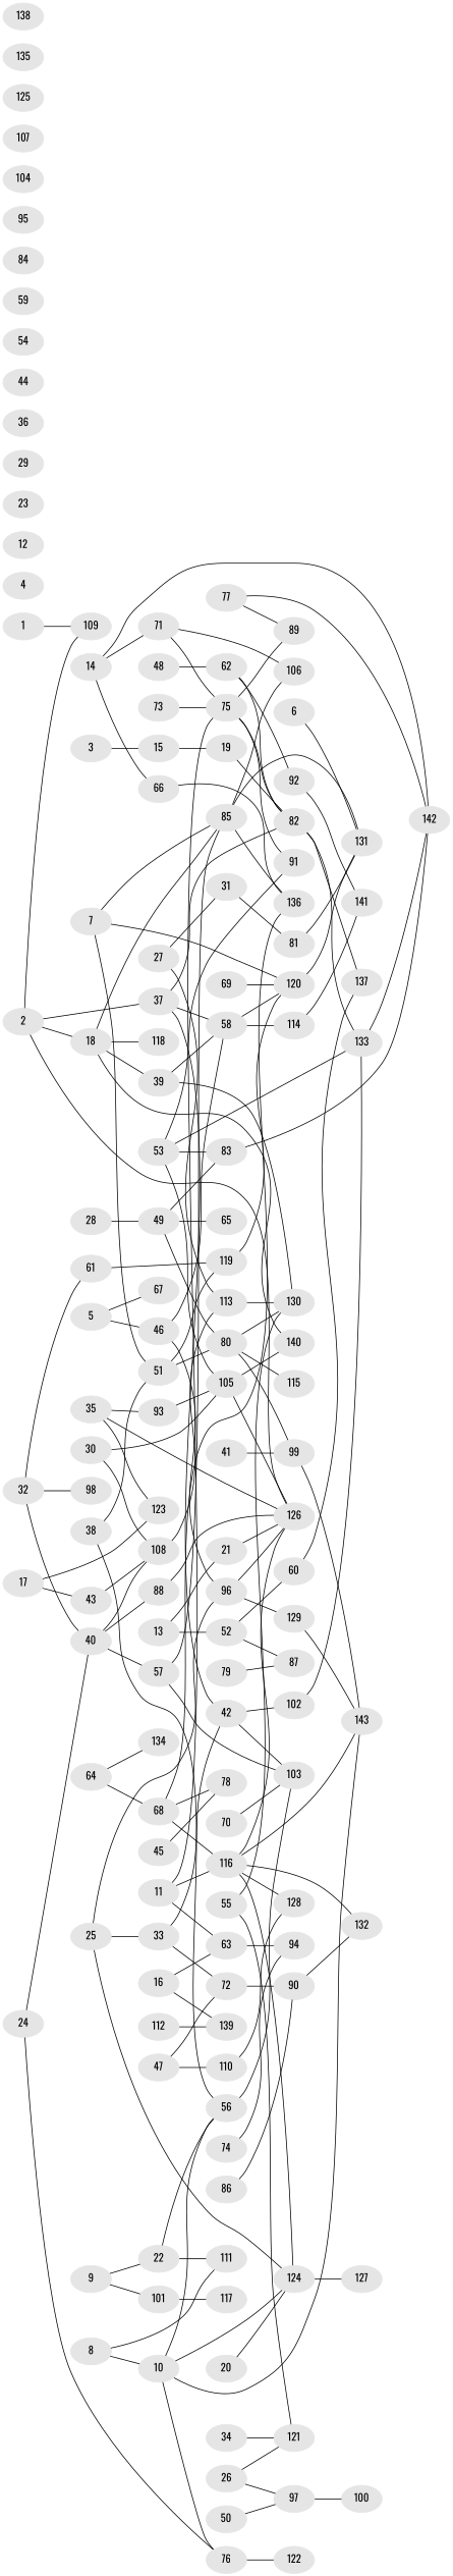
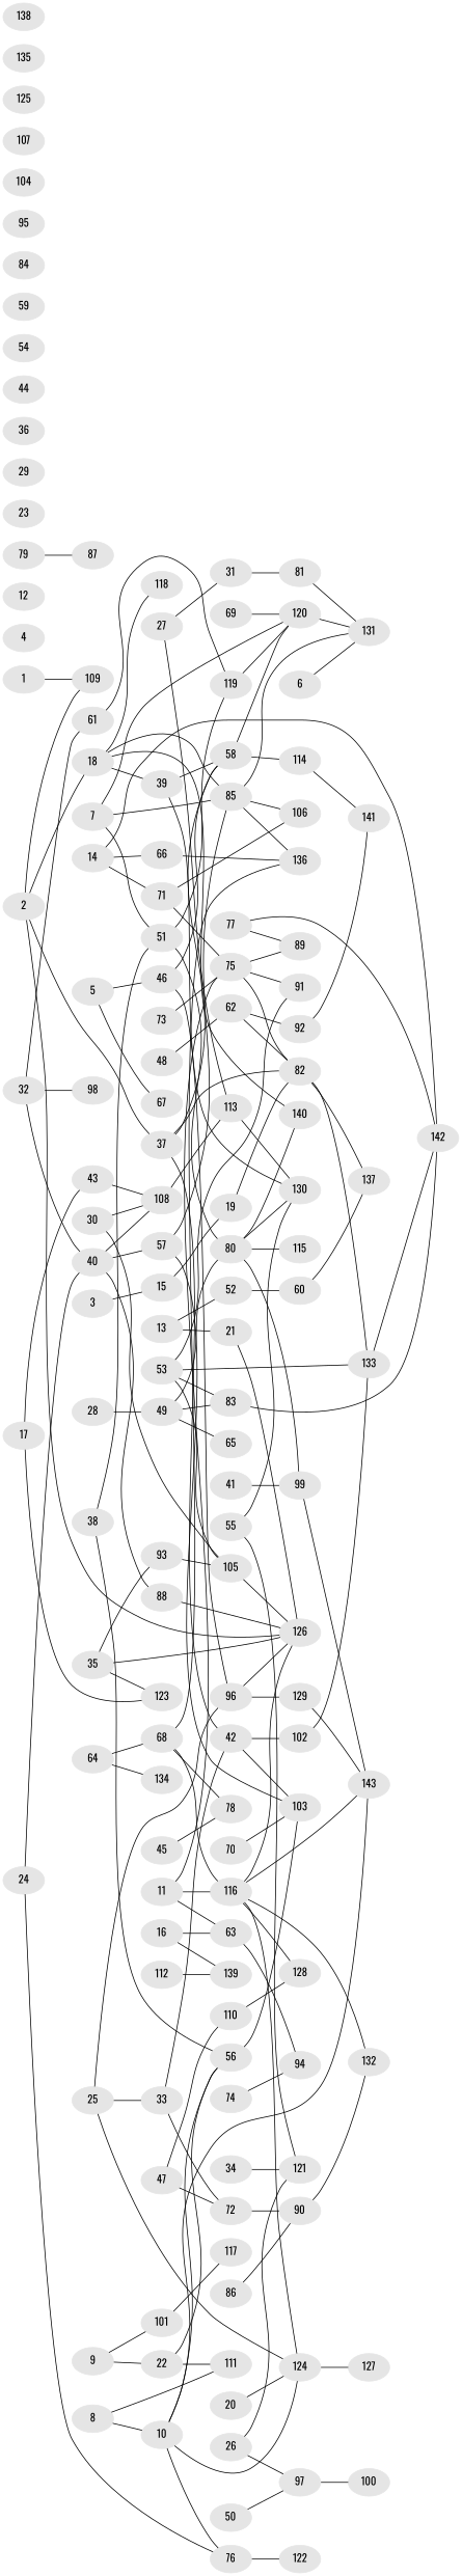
  graph {
    fontname=Oswald
    rankdir=LR
    node [color=gray90 fontname=Oswald style=filled]
    edge [fontname=Oswald]
    1
    109
    2
    18
    37
    126
    85
    39
    118
    140
    82
    42
    58
    3
    15
    19
    4
    5
    46
    67
    96
    6
    131
    7
    51
    120
    80
    119
    136
    106
    8
    10
    111
    56
    76
    124
    143
    9
    22
    101
    117
    103
    122
    127
    11
    63
    75
    116
    94
    91
    89
    132
    128
    12
    13
    21
    52
    60
    87
    14
    66
    71
    142
    16
    139
    17
    43
    123
    108
    130
    133
    137
    20
    23
    24
    40
    57
    88
    25
    33
    72
    129
    26
    97
    121
    100
    27
    31
    113
    81
    28
    49
    65
    83
    29
    30
    105
    32
    61
    98
    102
    90
    34
    35
    93
    36
    114
    38
    41
    99
    44
    45
    78
    47
    110
    48
    62
    92
    115
    50
    53
    54
    55
    141
    59
    64
    68
    134
    69
    70
    73
    74
    77
    79
    84
    86
    95
    104
    107
    112
    125
    135
    138
    1 -- 109
    2 -- 109
    2 -- 18
    2 -- 37
    2 -- 126
    18 -- 85
    18 -- 39
    18 -- 118
    18 -- 140
    37 -- 82
    37 -- 42
    37 -- 58
    85 -- 131
    85 -- 136
    85 -- 106
    39 -- 58
    39 -- 130
    82 -- 133
    82 -- 137
    42 -- 103
    42 -- 102
    58 -- 120
    58 -- 114
    3 -- 15
    15 -- 19
    19 -- 82
    5 -- 46
    5 -- 67
    46 -- 58
    46 -- 96
    96 -- 126
    96 -- 129
    6 -- 131
    7 -- 85
    7 -- 51
    7 -- 120
    51 -- 80
    51 -- 119
    120 -- 131
    80 -- 130
    80 -- 99
    80 -- 115
    119 -- 120
    8 -- 10
    8 -- 111
    10 -- 56
    10 -- 76
    10 -- 124
    10 -- 143
    56 -- 103
    76 -- 122
    124 -- 127
    9 -- 22
    9 -- 101
    22 -- 111
    22 -- 56
    101 -- 117
    11 -- 63
    11 -- 75
    11 -- 116
    63 -- 94
    75 -- 82
    75 -- 91
    75 -- 89
    116 -- 126
    116 -- 124
    116 -- 143
    116 -- 132
    116 -- 128
    13 -- 21
    13 -- 52
    21 -- 126
    52 -- 60
-   52 -- 87
    60 -- 137
    14 -- 66
    14 -- 71
    14 -- 142
    66 -- 136
    71 -- 106
    71 -- 75
    16 -- 63
    16 -- 139
    17 -- 43
    17 -- 123
    43 -- 108
    108 -- 113
    133 -- 142
    20 -- 124
    24 -- 76
    24 -- 40
    40 -- 108
    40 -- 57
    40 -- 88
    57 -- 85
    57 -- 103
    88 -- 126
    25 -- 96
    25 -- 124
    25 -- 33
    33 -- 42
    33 -- 72
    72 -- 90
    129 -- 143
    26 -- 97
    26 -- 121
    97 -- 100
    27 -- 31
    27 -- 113
    31 -- 81
    113 -- 130
    81 -- 131
    28 -- 49
    49 -- 80
    49 -- 65
    49 -- 83
    83 -- 142
    30 -- 108
    30 -- 105
    105 -- 126
-   105 -- 140
+   80 -- 140
    32 -- 40
    32 -- 61
    32 -- 98
    61 -- 119
    102 -- 133
    90 -- 132
    34 -- 121
    35 -- 126
    35 -- 123
    35 -- 93
    93 -- 105
    114 -- 141
    38 -- 51
    38 -- 56
    41 -- 99
    99 -- 143
    45 -- 78
    47 -- 72
    47 -- 110
    110 -- 128
    48 -- 62
    62 -- 82
    62 -- 92
    92 -- 141
    50 -- 97
    53 -- 91
    53 -- 133
    53 -- 83
    53 -- 105
    55 -- 130
    55 -- 121
    64 -- 68
    64 -- 134
    68 -- 136
    68 -- 116
    68 -- 78
    69 -- 120
    70 -- 103
    73 -- 75
    74 -- 94
    77 -- 89
    77 -- 142
    79 -- 87
    86 -- 90
    112 -- 139
  }
